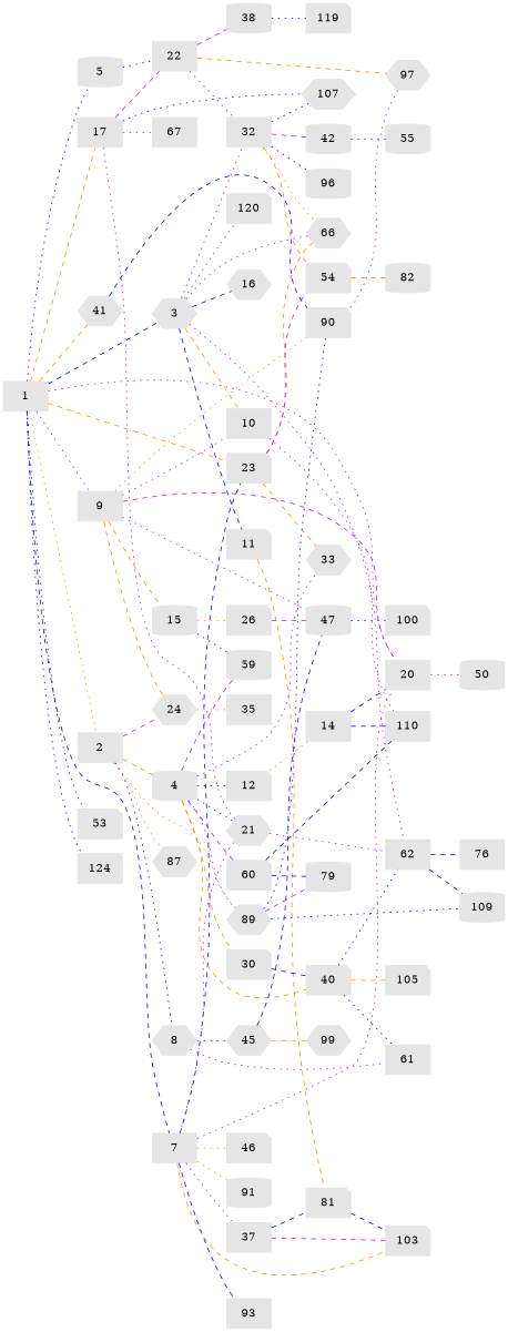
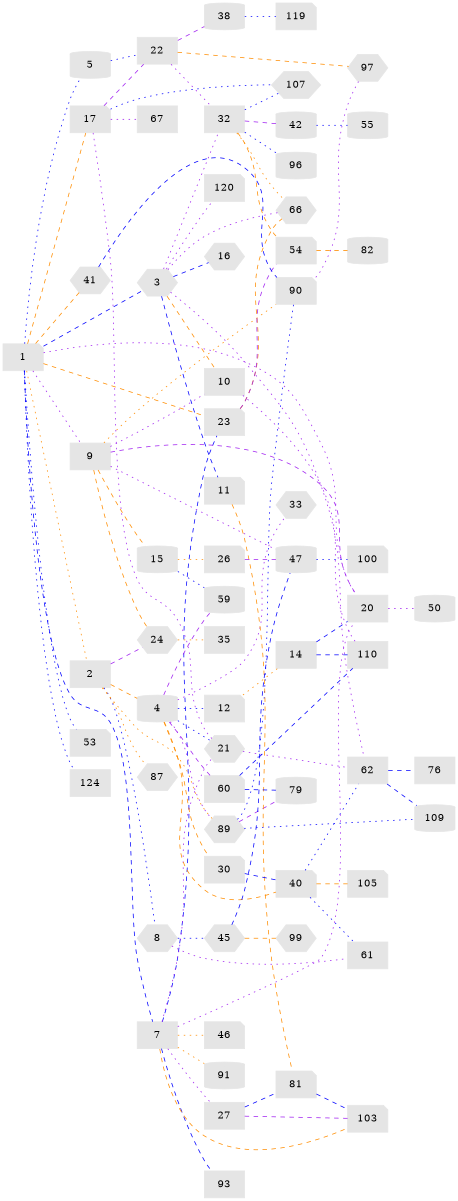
  graph {
    rankdir=LR
    node [color=gray90 shape=note style=filled]
    edge [color=blue style=dotted]
    2 [shape=box]
    1
    3 [shape=hexagon super="+64+6"]
    5 [shape=cylinder super="+29"]
    7 [shape=box super="+18+48+44+84"]
    9 [shape=box super="+13+130+37"]
    17 [super="+31"]
    20 [shape=box super="+28"]
    23 [super="+104+71"]
    41 [shape=hexagon super="+122"]
    53
    124 [shape=box]
    4 [shape=cylinder super="+49"]
    8 [shape=hexagon super="+94"]
    n15 [label=89 shape=hexagon super="+75+116"]
    24 [shape=hexagon super="+51"]
    87 [shape=hexagon]
    10 [shape=box super="+34"]
    11
    16 [shape=hexagon]
    32 [shape=box super="+36+58"]
    62 [shape=box super="+121"]
    66 [shape=hexagon]
    120
    22 [shape=box super="+65+25+63"]
    21 [shape=hexagon super="+52+57+101"]
-   27 [shape=box super="+43+39" label=37]
+   27 [shape=box super="+43+39"]
    46
    91 [shape=cylinder]
    93 [shape=box]
    103
    15 [shape=cylinder super="+111+56"]
    47 [shape=cylinder super="+112+85+73+78"]
    90
    67 [shape=box]
    107 [shape=hexagon super="+126"]
    50 [shape=cylinder]
    33 [shape=hexagon]
    54 [super="+72+70"]
    12 [super="+68"]
    30 [super="+128"]
    40 [super="+89"]
    59 [shape=cylinder]
    60 [super="+129"]
    45 [shape=hexagon]
    61 [shape=box]
    79 [shape=cylinder]
    109 [shape=cylinder]
    35 [shape=box]
    110 [shape=box]
    81 [super="+113"]
    42 [shape=cylinder super="+77"]
    96 [shape=cylinder]
    76 [shape=box]
    14 [shape=box]
    105
    38 [shape=cylinder]
    97 [shape=hexagon]
    99 [shape=hexagon]
    26 [super="+88"]
    100
    119
    82 [shape=cylinder]
    55 [shape=cylinder]
    2 -- 4 [color=darkorange style=dashed]
    2 -- 8
    2 -- n15 [color=darkorange]
    2 -- 24 [color=purple style=dashed]
    2 -- 87 [color=darkorange]
    1 -- 2 [color=darkorange]
    1 -- 3 [style=dashed]
    1 -- 5
    1 -- 7 [style=dashed]
    1 -- 9 [color=purple]
    1 -- 17 [color=darkorange style=dashed]
    1 -- 20 [color=purple]
    1 -- 23 [color=darkorange style=dashed]
    1 -- 41 [color=darkorange style=dashed weight=2]
    1 -- 53
    1 -- 124
    3 -- 10 [color=darkorange style=dashed]
    3 -- 11 [style=dashed]
    3 -- 16 [style=dashed]
    3 -- 32 [color=purple]
    3 -- 62 [color=purple]
    3 -- 66 [color=purple]
    3 -- 120 [color=purple]
    5 -- 22
    7 -- 20 [color=purple]
    7 -- 23 [style=dashed]
    7 -- 21 [color=purple]
    7 -- 27 [color=purple]
    7 -- 46 [color=darkorange]
    7 -- 91 [color=darkorange]
    7 -- 93 [style=dashed]
    7 -- 103 [color=darkorange style=dashed]
    9 -- 20 [color=purple style=dashed]
    9 -- 24 [color=darkorange style=dashed]
    9 -- 10 [color=purple]
    9 -- 15 [color=darkorange style=dashed]
    9 -- 47 [color=purple]
    9 -- 90 [color=darkorange]
    17 -- 22 [color=purple style=dashed]
    17 -- 21 [color=purple]
    17 -- 67 [color=purple]
    17 -- 107
    20 -- 50 [color=purple]
    23 -- 66 [color=darkorange style=dashed]
-   23 -- 33 [color=darkorange style=dashed]
    23 -- 54 [color=purple style=dashed]
    41 -- 90 [style=dashed]
    4 -- n15 [color=purple]
    4 -- 21
    4 -- 33 [color=purple]
    4 -- 12 [weight=2]
    4 -- 30 [color=darkorange style=dashed]
    4 -- 40 [color=darkorange style=dashed]
    4 -- 59 [color=purple style=dashed]
    4 -- 60 [color=purple style=dashed]
    8 -- 45
    8 -- 61 [color=purple]
    n15 -- 90
    n15 -- 79 [color=purple style=dashed]
    n15 -- 109
    24 -- 35 [color=darkorange]
    10 -- 110 [color=purple]
    11 -- 81 [color=darkorange style=dashed]
    32 -- 66 [color=darkorange]
    32 -- 107
    32 -- 54 [color=darkorange style=dashed]
    32 -- 42 [color=purple style=dashed]
    32 -- 96
    62 -- 109 [style=dashed]
    62 -- 76 [style=dashed]
    22 -- 32 [color=purple]
    22 -- 38 [color=purple style=dashed]
    22 -- 97 [color=darkorange style=dashed]
    21 -- 62 [color=purple]
    27 -- 103 [color=purple style=dashed]
    27 -- 81 [style=dashed]
    15 -- 59
    15 -- 26 [color=darkorange]
    47 -- 100
    90 -- 97 [color=purple]
    54 -- 82 [color=darkorange style=dashed]
    12 -- 14 [color=darkorange]
    30 -- 40 [style=dashed]
    40 -- 62
    40 -- 61
    40 -- 105 [color=darkorange style=dashed]
    60 -- 79 [style=dashed]
    60 -- 110 [style=dashed]
    45 -- 47 [style=dashed]
    45 -- 99 [color=darkorange style=dashed]
    81 -- 103 [style=dashed]
    42 -- 55
    14 -- 20 [style=dashed]
    14 -- 110 [style=dashed]
    38 -- 119
    26 -- 47 [color=purple style=dashed]
  }
